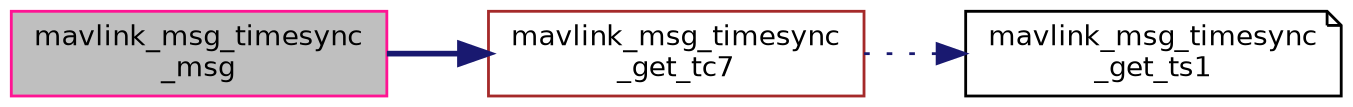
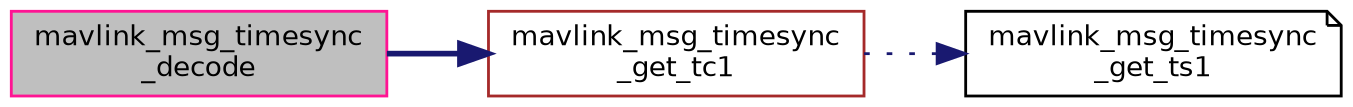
  digraph {
    rankdir=LR
    node [fillcolor=white fontname=Helvetica fontsize=10 shape=box style=filled]
    edge [color=midnightblue fontname=Helvetica fontsize=10 labelfontname=Helvetica labelfontsize=10]
-   n1 [color=deeppink fillcolor=grey75 fontcolor=black height=0.2 label="mavlink_msg_timesync\l_msg" width=0.4]
-   n2 [color=brown height=0.2 label="mavlink_msg_timesync\l_get_tc7" width=0.4]
+   n1 [color=deeppink fillcolor=grey75 fontcolor=black height=0.2 label="mavlink_msg_timesync\l_decode" width=0.4]
+   n2 [color=brown height=0.2 label="mavlink_msg_timesync\l_get_tc1" width=0.4]
    n3 [color=black height=0.2 label="mavlink_msg_timesync\l_get_ts1" shape=note width=0.4]
    n1 -> n2 [style=bold]
    n2 -> n3 [style=dotted]
  }
